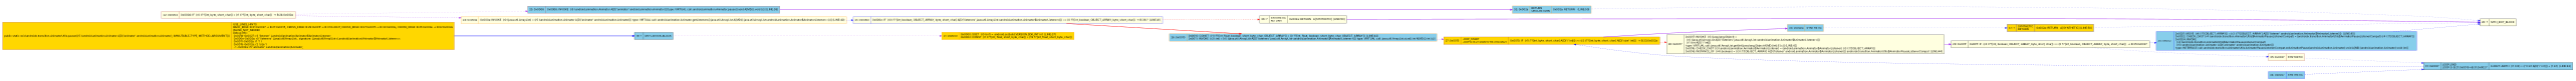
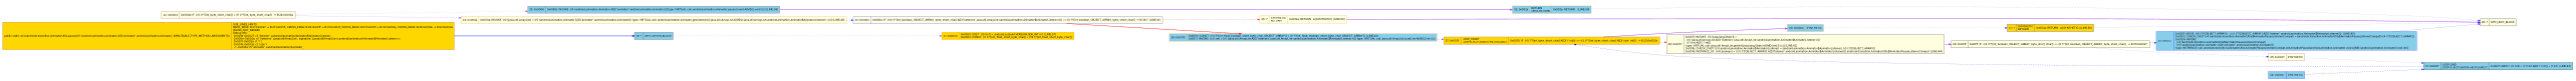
  digraph {
    fontname=Inter
    rankdir=LR
    node [color=black fillcolor=skyblue fontname=Inter shape=record style=filled]
    edge [color=blue fontname=Inter style=dashed]
    n1 [label="{19\:\ ?|MTH_ENTER_BLOCK\l}"]
    n2 [color=darkorange fillcolor=gold label="{21\:\ 0x0000|0x0000: SGET  (r0 I:int) =  android.os.Build.VERSION.SDK_INT int  (LINE:37)\l0x0002: CONST  (r1 I:??[int, float, short, byte, char]) = (19 ??[int, float, short, byte, char]) \l}"]
    n3 [color=brown fillcolor=lightyellow label="{22\:\ 0x0004|0x0004: IF  (r0 I:??[int, byte, short, char]) \< (r1 I:??[int, byte, short, char])  \-\> B:24:0x000a \l}"]
    n4 [color=brown label="{23\:\ 0x0006|0x0006: INVOKE  (r5 I:android.animation.Animator A[D('animator' android.animation.Animator)]) type: VIRTUAL call: android.animation.Animator.pause():void A[MD:():void (c)] (LINE:38)\l}"]
    n5 [color=darkorange fillcolor=lightyellow label="{24\:\ 0x000a|0x000a: INVOKE  (r0 I:java.util.ArrayList) = (r5 I:android.animation.Animator A[D('animator' android.animation.Animator)]) type: VIRTUAL call: android.animation.Animator.getListeners():java.util.ArrayList A[MD:():java.util.ArrayList\<android.animation.Animator$AnimatorListener\> (c)] (LINE:40)\l}"]
    n6 [color=darkorange label="{32\:\ 0x002a|RETURN\lORIG_RETURN\l|0x002a: RETURN    (LINE:50)\l}"]
    n7 [color=blue fillcolor=lightyellow label="{25\:\ 0x000e|0x000e: IF  (r0 I:??[int, boolean, OBJECT, ARRAY, byte, short, char] A[D('listeners' java.util.ArrayList\<android.animation.Animator$AnimatorListener\>)]) == (0 ??[int, boolean, OBJECT, ARRAY, byte, short, char])  \-\> B:36:?  (LINE:41)\l}"]
    n8 [fillcolor=lightyellow label="{20\:\ ?|MTH_EXIT_BLOCK\l}"]
    n9 [color=darkorange label="{26\:\ 0x0010|0x0010: CONST  (r1 I:??[int, float, boolean, short, byte, char, OBJECT, ARRAY]) = (0 ??[int, float, boolean, short, byte, char, OBJECT, ARRAY])  (LINE:42)\l0x0011: INVOKE  (r2 I:int) = (r0 I:java.util.ArrayList A[D('listeners' java.util.ArrayList\<android.animation.Animator$AnimatorListener\>)]) type: VIRTUAL call: java.util.ArrayList.size():int A[MD:():int (c)]\l}"]
-   n10 [fillcolor=lightyellow label="{36\:\ ?|SYNTHETIC\lRETURN\l|0x002a: RETURN   A[SYNTHETIC] (LINE:50)\l}"]
+   n10 [color=darkorange fillcolor=lightyellow label="{36\:\ ?|SYNTHETIC\lRETURN\l|0x002a: RETURN   A[SYNTHETIC] (LINE:50)\l}"]
    n11 [color=brown fillcolor=gold label="{27\:\ 0x0015|LOOP_START\lLOOP:0: B:27:0x0015\-\>B:31:0x0027\l|0x0015: IF  (r1 I:??[int, byte, short, char] A[D('i' int)]) \>= (r2 I:??[int, byte, short, char] A[D('size' int)])  \-\> B:33:0x002a \l}"]
    n12 [fillcolor=lightyellow label="{28\:\ 0x0017|0x0017: INVOKE  (r3 I:java.lang.Object) = \l  (r0 I:java.util.ArrayList A[D('listeners' java.util.ArrayList\<android.animation.Animator$AnimatorListener\>)])\l  (r1 I:int A[D('i' int)])\l type: VIRTUAL call: java.util.ArrayList.get(int):java.lang.Object A[MD:(int):E (c)] (LINE:43)\l0x001b: CHECK_CAST (r3 I:android.animation.Animator$AnimatorListener) = (android.animation.Animator$AnimatorListener) (r3 I:??[OBJECT, ARRAY]) \l0x001d: INSTANCE_OF  (r4 I:boolean) = (r3 I:??[OBJECT, ARRAY] A[D('listener' android.animation.Animator$AnimatorListener)]) androidx.transition.AnimatorUtils$AnimatorPauseListenerCompat  (LINE:44)\l}"]
    n13 [color=darkorange label="{33\:\ 0x002a|SYNTHETIC\l}"]
    n14 [fillcolor=lightyellow label="{29\:\ 0x001f|0x001f: IF  (r4 I:??[int, boolean, OBJECT, ARRAY, byte, short, char]) == (0 ??[int, boolean, OBJECT, ARRAY, byte, short, char])  \-\> B:35:0x0027 \l}"]
    n15 [color=blue fillcolor=gold label="{37\:\ ?|SYNTHETIC\lRETURN\l|0x002a: RETURN   A[SYNTHETIC] (LINE:50)\l}"]
    n16 [color=blue label="{30\:\ 0x0021|0x0021: MOVE  (r4 I:??[OBJECT, ARRAY]) = (r3 I:??[OBJECT, ARRAY] A[D('listener' android.animation.Animator$AnimatorListener)])  (LINE:45)\l0x0022: CHECK_CAST (r4 I:androidx.transition.AnimatorUtils$AnimatorPauseListenerCompat) = (androidx.transition.AnimatorUtils$AnimatorPauseListenerCompat) (r4 I:??[OBJECT, ARRAY]) \l0x0024: INVOKE  \l  (r4 I:androidx.transition.AnimatorUtils$AnimatorPauseListenerCompat)\l  (r5 I:android.animation.Animator A[D('animator' android.animation.Animator)])\l type: INTERFACE call: androidx.transition.AnimatorUtils.AnimatorPauseListenerCompat.onAnimationPause(android.animation.Animator):void A[MD:(android.animation.Animator):void (m)]\l}"]
    n17 [color=brown fillcolor=lightyellow label="{35\:\ 0x0027|SYNTHETIC\l}"]
    n18 [label="{31\:\ 0x0027|LOOP_END\lLOOP:0: B:27:0x0015\-\>B:31:0x0027\l|0x0027: ARITH  (r1 I:int) = (r1 I:int A[D('i' int)]) + (1 int)  (LINE:42)\l}"]
    n19 [color=blue label="{34\:\ 0x0027|SYNTHETIC\l}"]
    n20 [color=brown fillcolor=gold label="{public static void androidx.transition.AnimatorUtils.pause((r5 I:android.animation.Animator A[D('animator' android.animation.Animator), IMMUTABLE_TYPE, METHOD_ARGUMENT]))  | USE_LINES_HINTS\lBACK_EDGE: B:31:0x0027 \-\> B:27:0x0015, CROSS_EDGE: B:29:0x001f \-\> B:31:0x0027, CROSS_EDGE: B:27:0x0015 \-\> B:32:0x002a, CROSS_EDGE: B:25:0x000e \-\> B:32:0x002a\lINLINE_NOT_NEEDED\lDebug Info:\l  0x001d\-0x0027: r3 'listener' Landroid\/animation\/Animator$AnimatorListener;\l  0x000e\-0x002a: r0 'listeners' Ljava\/util\/ArrayList;, signature: Ljava\/util\/ArrayList\<Landroid\/animation\/Animator$AnimatorListener;\>;\l  0x0011\-0x002a: r1 'i' I\l  0x0015\-0x002a: r2 'size' I\l  \-1 \-0x002a: r5 'animator' Landroid\/animation\/Animator;\l}"]
    n1 -> n2 [color=purple style=dotted]
    n3 -> n4 [color=purple style=dotted]
    n3 -> n5 [color=purple]
    n4 -> n6 [color=purple style=bold]
    n5 -> n7
    n6 -> n8 [style=dotted]
    n7 -> n9 [color=red style=bold]
    n7 -> n10 [color=red]
    n9 -> n11 [color=purple]
    n10 -> n8 [color=purple style=bold]
    n11 -> n12 [color=red]
    n11 -> n13 [color=purple style=bold]
    n12 -> n14 [color=purple style=bold]
    n13 -> n15 [style=dotted]
    n14 -> n16
    n14 -> n17 [style=dotted]
    n15 -> n8 [style=dotted]
    n16 -> n8
    n17 -> n18 [style=dotted]
    n18 -> n11
    n19 -> n18
    n20 -> n1 [style=bold]
  }
